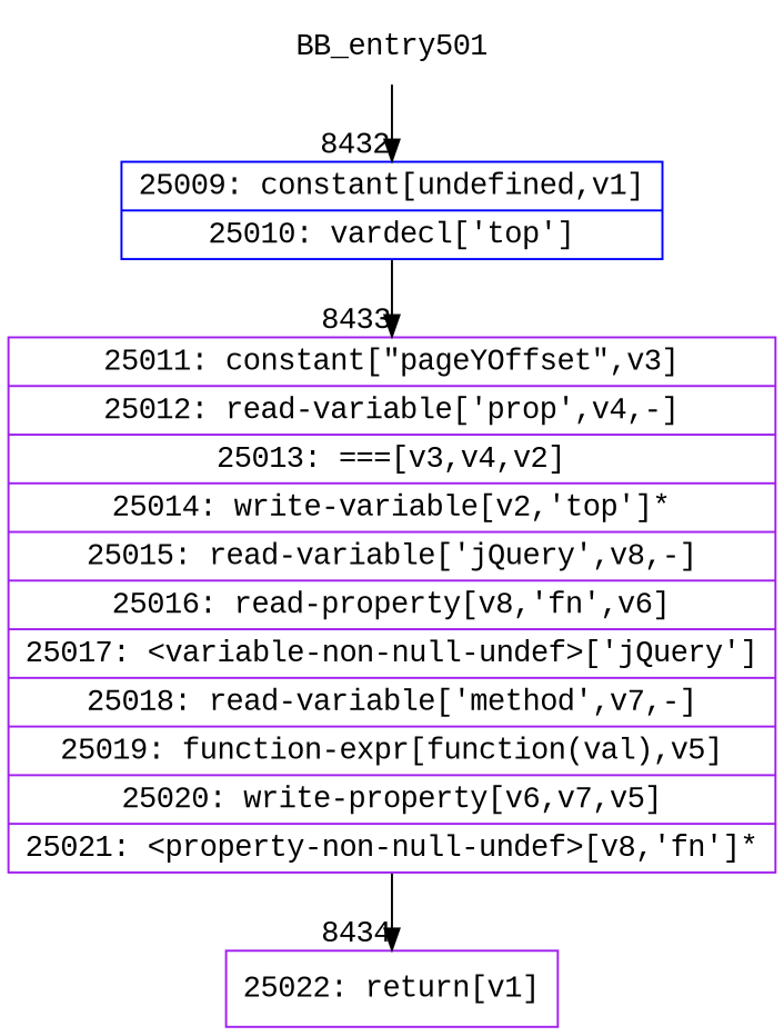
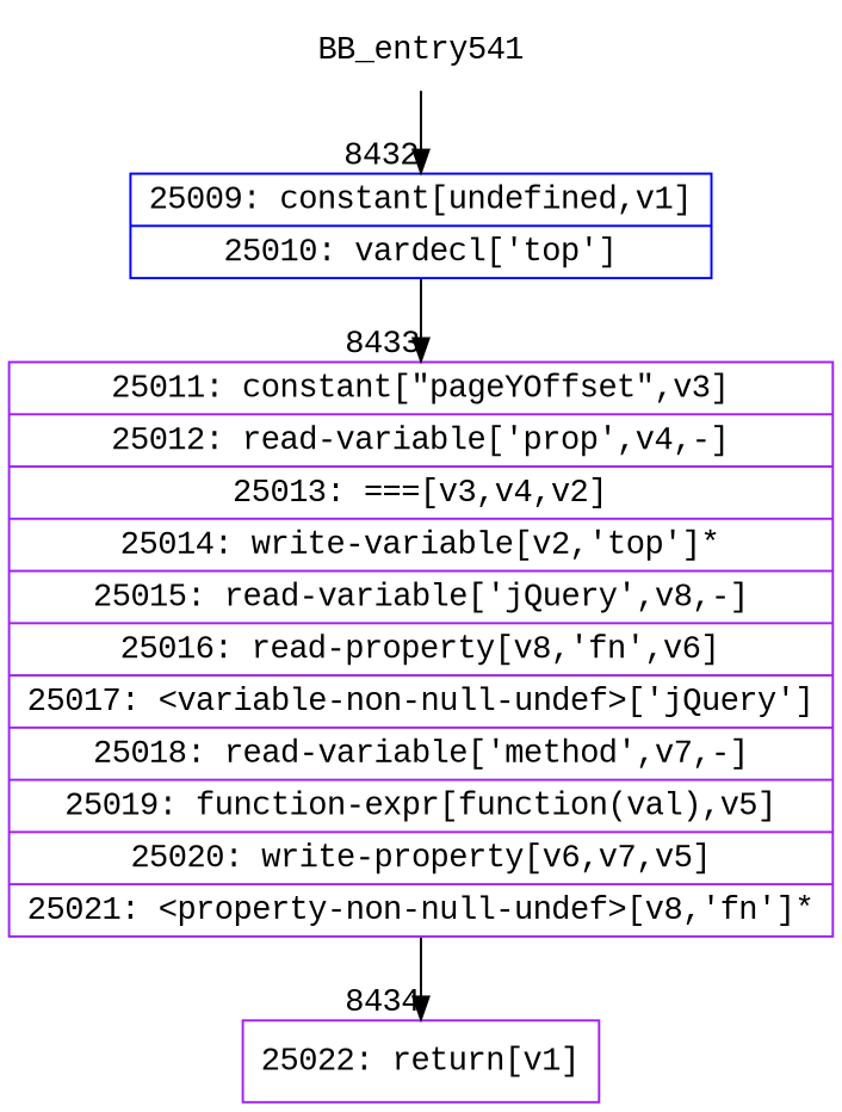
  digraph {
    fontname="Liberation Mono"
    rankdir=TD
    node [color=blue fontname="Liberation Mono" shape=record]
    edge [fontname="Liberation Mono" headport=n tailport=s]
-   BB_entry541 [shape=none label=BB_entry501]
+   BB_entry541 [shape=none]
    n2 [label="{25009: constant[undefined,v1]|25010: vardecl['top']}"]
    n3 [color=purple label="{25011: constant[\"pageYOffset\",v3]|25012: read-variable['prop',v4,-]|25013: ===[v3,v4,v2]|25014: write-variable[v2,'top']*|25015: read-variable['jQuery',v8,-]|25016: read-property[v8,'fn',v6]|25017: \<variable-non-null-undef\>['jQuery']|25018: read-variable['method',v7,-]|25019: function-expr[function(val),v5]|25020: write-property[v6,v7,v5]|25021: \<property-non-null-undef\>[v8,'fn']*}"]
    n4 [color=purple label="{25022: return[v1]}"]
    BB_entry541 -> n2 [headlabel="    8432"]
    n2 -> n3 [headlabel="      8433"]
    n3 -> n4 [headlabel="      8434"]
  }
